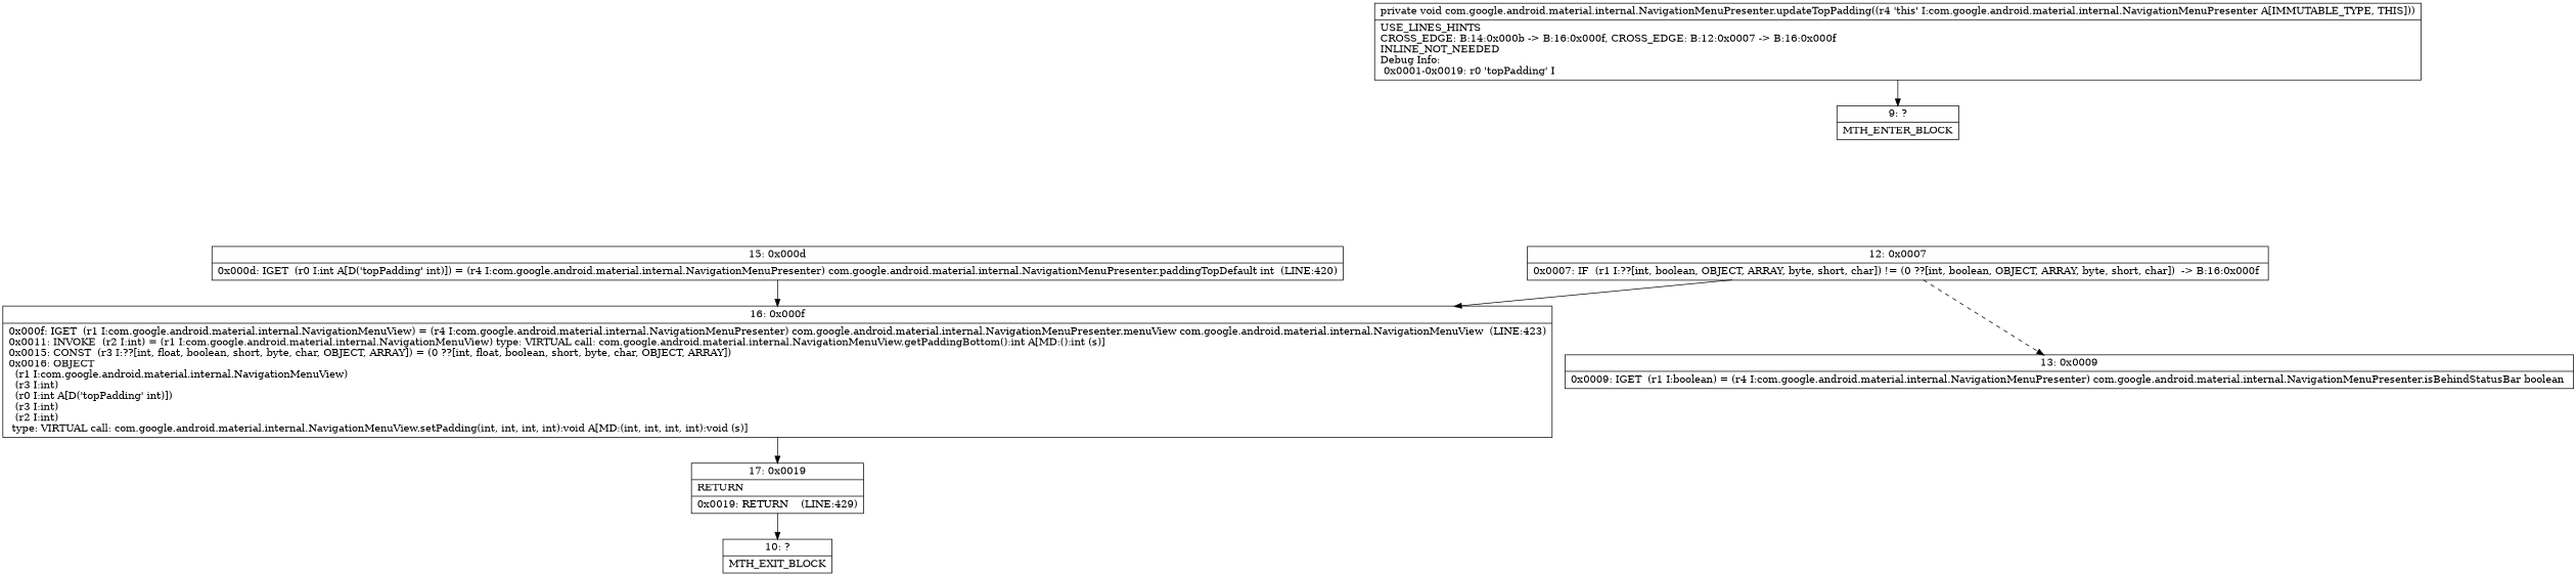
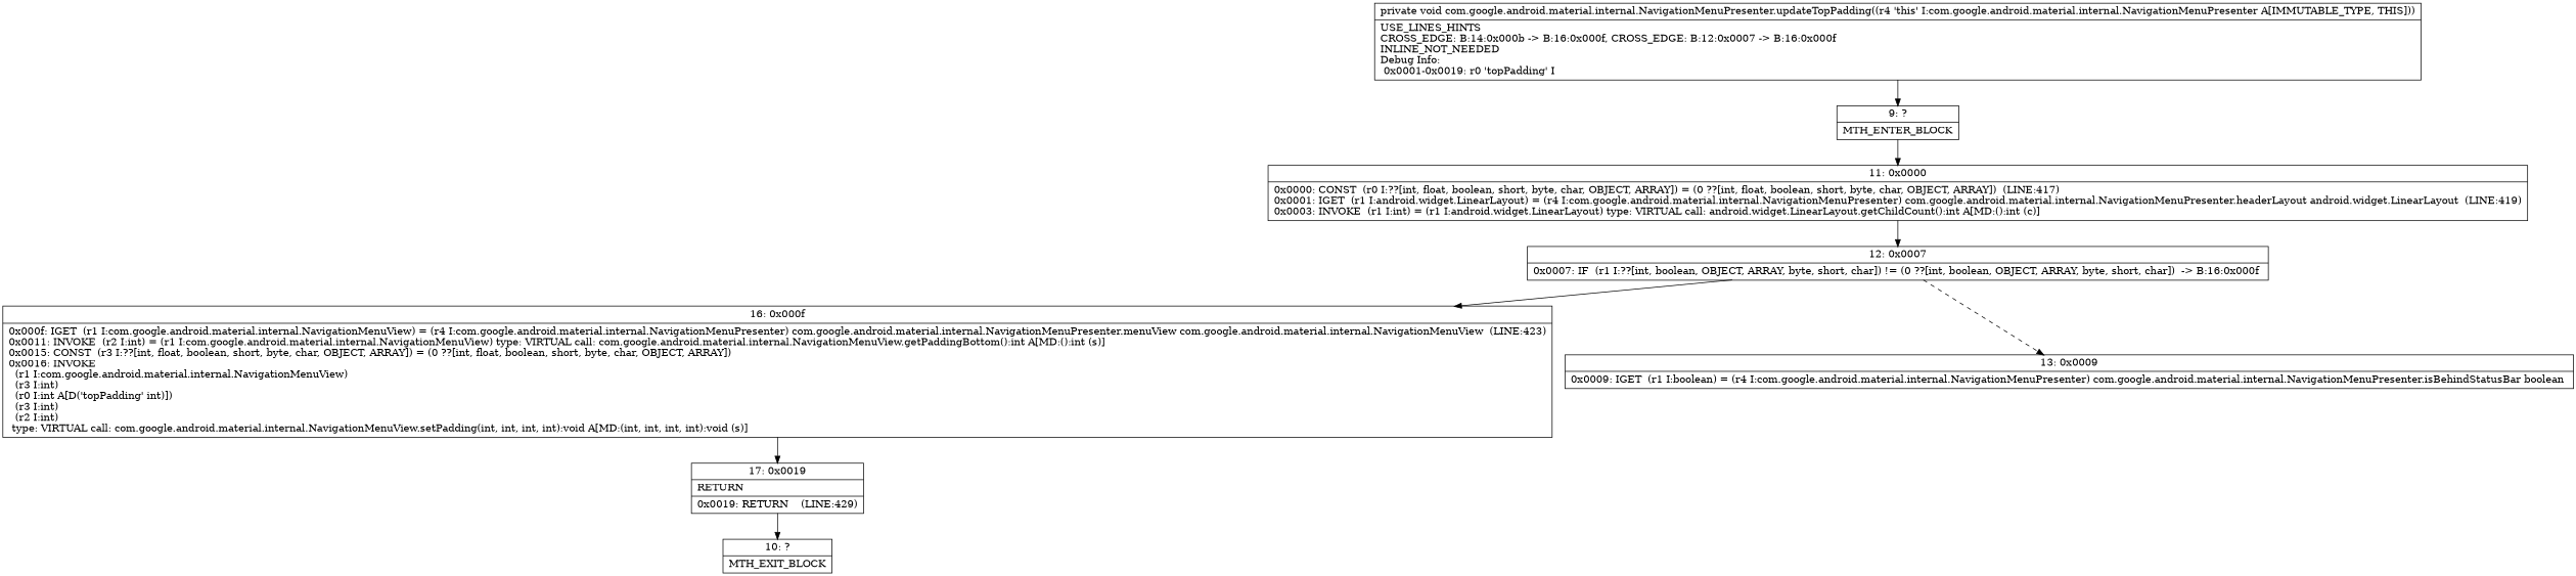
  digraph {
    node [shape=record]
    n1 [label="{9\:\ ?|MTH_ENTER_BLOCK\l}"]
+   n2 [label="{11\:\ 0x0000|0x0000: CONST  (r0 I:??[int, float, boolean, short, byte, char, OBJECT, ARRAY]) = (0 ??[int, float, boolean, short, byte, char, OBJECT, ARRAY])  (LINE:417)\l0x0001: IGET  (r1 I:android.widget.LinearLayout) = (r4 I:com.google.android.material.internal.NavigationMenuPresenter) com.google.android.material.internal.NavigationMenuPresenter.headerLayout android.widget.LinearLayout  (LINE:419)\l0x0003: INVOKE  (r1 I:int) = (r1 I:android.widget.LinearLayout) type: VIRTUAL call: android.widget.LinearLayout.getChildCount():int A[MD:():int (c)]\l}"]
    n3 [label="{12\:\ 0x0007|0x0007: IF  (r1 I:??[int, boolean, OBJECT, ARRAY, byte, short, char]) != (0 ??[int, boolean, OBJECT, ARRAY, byte, short, char])  \-\> B:16:0x000f \l}"]
    n4 [label="{13\:\ 0x0009|0x0009: IGET  (r1 I:boolean) = (r4 I:com.google.android.material.internal.NavigationMenuPresenter) com.google.android.material.internal.NavigationMenuPresenter.isBehindStatusBar boolean \l}"]
-   n5 [label="{16\:\ 0x000f|0x000f: IGET  (r1 I:com.google.android.material.internal.NavigationMenuView) = (r4 I:com.google.android.material.internal.NavigationMenuPresenter) com.google.android.material.internal.NavigationMenuPresenter.menuView com.google.android.material.internal.NavigationMenuView  (LINE:423)\l0x0011: INVOKE  (r2 I:int) = (r1 I:com.google.android.material.internal.NavigationMenuView) type: VIRTUAL call: com.google.android.material.internal.NavigationMenuView.getPaddingBottom():int A[MD:():int (s)]\l0x0015: CONST  (r3 I:??[int, float, boolean, short, byte, char, OBJECT, ARRAY]) = (0 ??[int, float, boolean, short, byte, char, OBJECT, ARRAY]) \l0x0016: OBJECT  \l  (r1 I:com.google.android.material.internal.NavigationMenuView)\l  (r3 I:int)\l  (r0 I:int A[D('topPadding' int)])\l  (r3 I:int)\l  (r2 I:int)\l type: VIRTUAL call: com.google.android.material.internal.NavigationMenuView.setPadding(int, int, int, int):void A[MD:(int, int, int, int):void (s)]\l}"]
+   n5 [label="{16\:\ 0x000f|0x000f: IGET  (r1 I:com.google.android.material.internal.NavigationMenuView) = (r4 I:com.google.android.material.internal.NavigationMenuPresenter) com.google.android.material.internal.NavigationMenuPresenter.menuView com.google.android.material.internal.NavigationMenuView  (LINE:423)\l0x0011: INVOKE  (r2 I:int) = (r1 I:com.google.android.material.internal.NavigationMenuView) type: VIRTUAL call: com.google.android.material.internal.NavigationMenuView.getPaddingBottom():int A[MD:():int (s)]\l0x0015: CONST  (r3 I:??[int, float, boolean, short, byte, char, OBJECT, ARRAY]) = (0 ??[int, float, boolean, short, byte, char, OBJECT, ARRAY]) \l0x0016: INVOKE  \l  (r1 I:com.google.android.material.internal.NavigationMenuView)\l  (r3 I:int)\l  (r0 I:int A[D('topPadding' int)])\l  (r3 I:int)\l  (r2 I:int)\l type: VIRTUAL call: com.google.android.material.internal.NavigationMenuView.setPadding(int, int, int, int):void A[MD:(int, int, int, int):void (s)]\l}"]
    n6 [label="{17\:\ 0x0019|RETURN\l|0x0019: RETURN    (LINE:429)\l}"]
-   n7 [label="{15\:\ 0x000d|0x000d: IGET  (r0 I:int A[D('topPadding' int)]) = (r4 I:com.google.android.material.internal.NavigationMenuPresenter) com.google.android.material.internal.NavigationMenuPresenter.paddingTopDefault int  (LINE:420)\l}"]
    n8 [label="{10\:\ ?|MTH_EXIT_BLOCK\l}"]
    n9 [label="{private void com.google.android.material.internal.NavigationMenuPresenter.updateTopPadding((r4 'this' I:com.google.android.material.internal.NavigationMenuPresenter A[IMMUTABLE_TYPE, THIS]))  | USE_LINES_HINTS\lCROSS_EDGE: B:14:0x000b \-\> B:16:0x000f, CROSS_EDGE: B:12:0x0007 \-\> B:16:0x000f\lINLINE_NOT_NEEDED\lDebug Info:\l  0x0001\-0x0019: r0 'topPadding' I\l}"]
+   n1 -> n2
+   n2 -> n3
    n3 -> n4 [style=dashed]
    n3 -> n5
    n5 -> n6
    n6 -> n8
-   n7 -> n5
    n9 -> n1
  }
